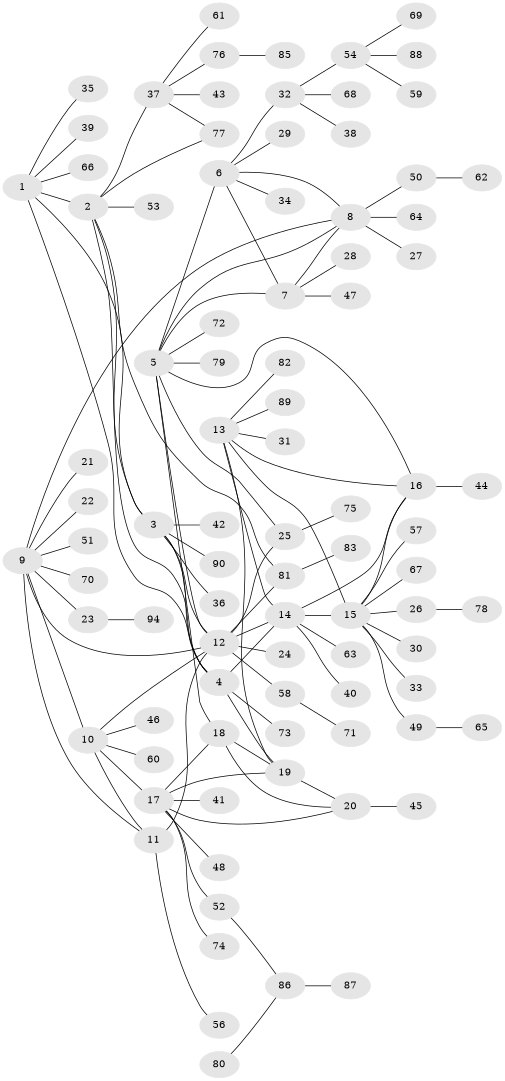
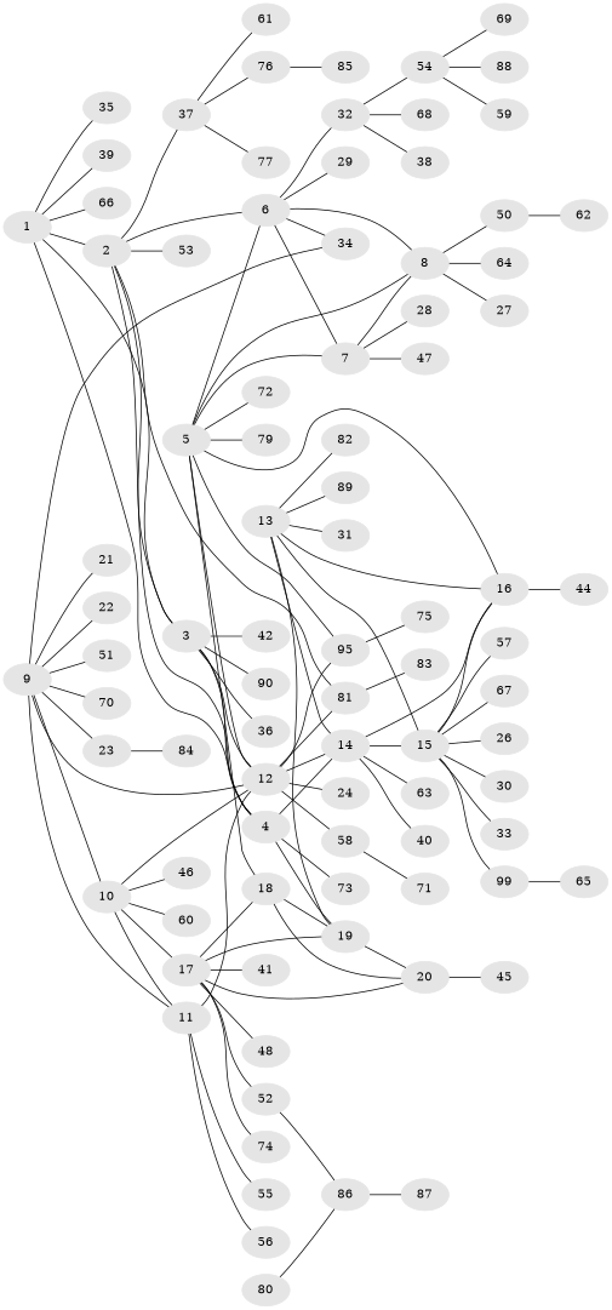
  graph {
    rankdir=LR
    node [color=gray90 style=filled]
    1
    2
    3
    4
    35
    39
    66
    6
    37
    53
    81
    12
    36
    42
    90
    14
    19
    73
    7
    8
    29
    32
    34
-   43
    61
    76
    77
    83
-   25
+   25 [label=95]
    24
    58
    16
    15
    40
    63
    20
    5
    18
    72
    79
    28
    47
    27
    50
    64
    44
    75
    38
    54
    68
    62
    9
    10
    11
    21
    22
    23
    51
    70
    17
    46
    60
+   55
    56
-   84 [label=94]
+   84
    41
    48
    52
    74
    71
    13
    31
    82
    89
    26
    30
    33
-   49
+   49 [label=99]
    57
    67
-   78
    65
    45
    86
    59
    69
    88
    85
    80
    87
    1 -- 2
    1 -- 3
    1 -- 4
    1 -- 35
    1 -- 39
    1 -- 66
    2 -- 3
    2 -- 4
-   2 -- 77
+   2 -- 6
    2 -- 37
    2 -- 53
    2 -- 81
    3 -- 4
    3 -- 12
    3 -- 36
    3 -- 42
    3 -- 90
    4 -- 14
    4 -- 19
    4 -- 73
    6 -- 7
    6 -- 8
    6 -- 29
    6 -- 32
    6 -- 34
-   37 -- 43
    37 -- 61
    37 -- 76
    37 -- 77
    81 -- 83
    12 -- 81
    12 -- 14
    12 -- 25
    12 -- 24
    12 -- 58
    14 -- 16
    14 -- 15
    14 -- 40
    14 -- 63
    19 -- 20
    7 -- 8
    7 -- 28
    7 -- 47
    8 -- 27
    8 -- 50
    8 -- 64
    32 -- 38
    32 -- 54
    32 -- 68
    76 -- 85
    25 -- 75
    58 -- 71
    16 -- 44
    15 -- 16
    15 -- 26
    15 -- 30
    15 -- 33
    15 -- 49
    15 -- 57
    15 -- 67
    20 -- 45
    5 -- 6
    5 -- 12
    5 -- 7
    5 -- 8
    5 -- 25
    5 -- 16
    5 -- 18
    5 -- 72
    5 -- 79
    18 -- 19
    18 -- 20
    50 -- 62
    54 -- 59
    54 -- 69
    54 -- 88
    9 -- 12
-   9 -- 8
+   9 -- 34
    9 -- 10
    9 -- 11
    9 -- 21
    9 -- 22
    9 -- 23
    9 -- 51
    9 -- 70
    10 -- 12
    10 -- 11
    10 -- 17
    10 -- 46
    10 -- 60
    11 -- 12
+   11 -- 55
    11 -- 56
    23 -- 84
    17 -- 19
    17 -- 20
    17 -- 18
    17 -- 41
    17 -- 48
    17 -- 52
    17 -- 74
    52 -- 86
    13 -- 14
    13 -- 19
    13 -- 16
    13 -- 15
    13 -- 31
    13 -- 82
    13 -- 89
-   26 -- 78
    49 -- 65
    86 -- 87
    80 -- 86
  }
